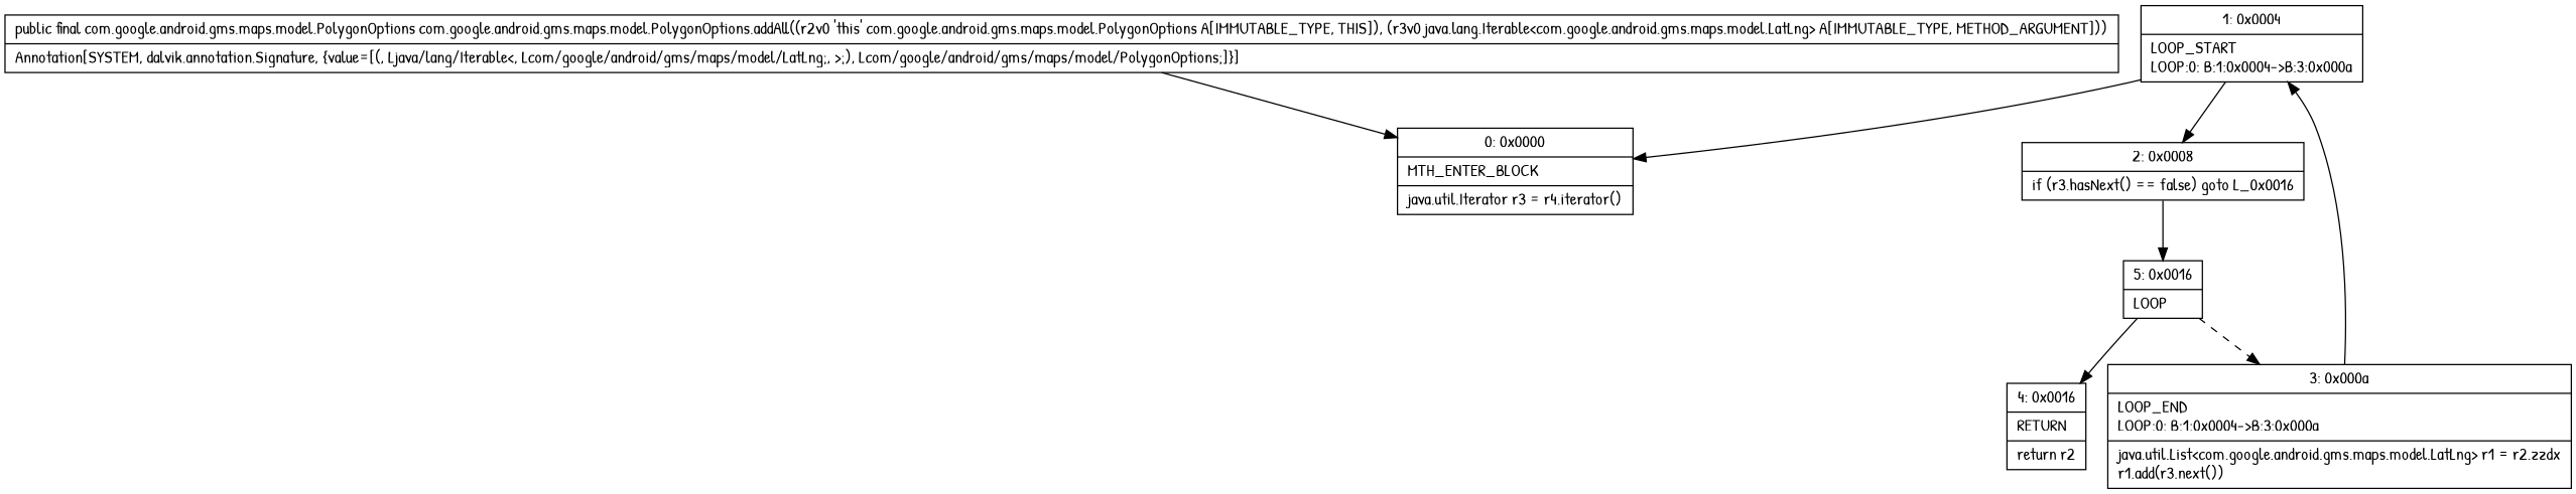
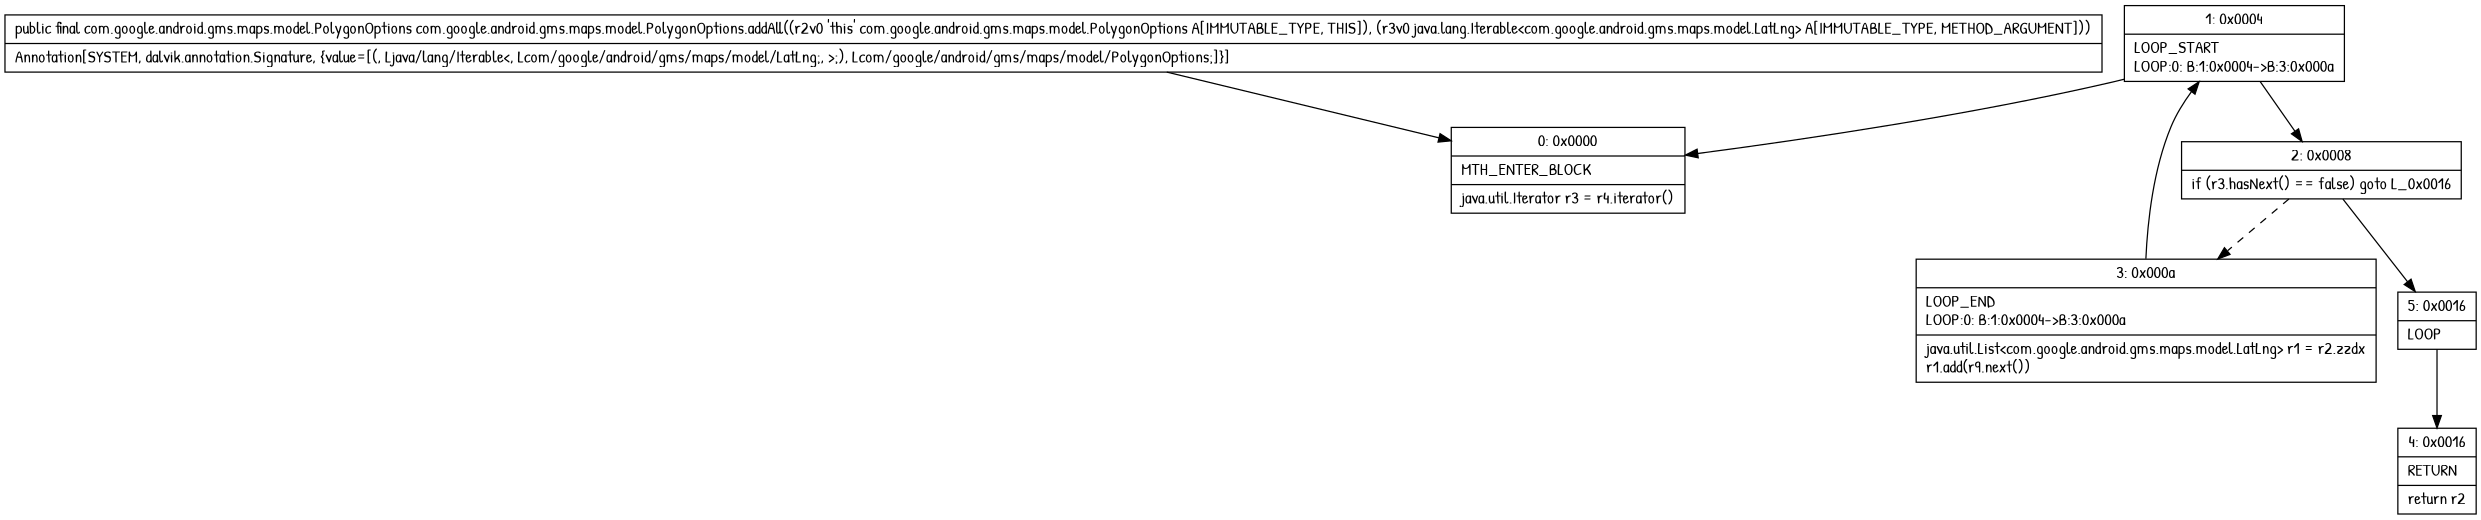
  digraph {
    fontname="Patrick Hand"
    node [fontname="Patrick Hand" shape=record]
    edge [fontname="Patrick Hand"]
    n1 [label="{0\:\ 0x0000|MTH_ENTER_BLOCK\l|java.util.Iterator r3 = r4.iterator()\l}"]
    n2 [label="{1\:\ 0x0004|LOOP_START\lLOOP:0: B:1:0x0004\-\>B:3:0x000a\l}"]
    n3 [label="{2\:\ 0x0008|if (r3.hasNext() == false) goto L_0x0016\l}"]
-   n4 [label="{3\:\ 0x000a|LOOP_END\lLOOP:0: B:1:0x0004\-\>B:3:0x000a\l|java.util.List\<com.google.android.gms.maps.model.LatLng\> r1 = r2.zzdx\lr1.add(r3.next())\l}"]
+   n4 [label="{3\:\ 0x000a|LOOP_END\lLOOP:0: B:1:0x0004\-\>B:3:0x000a\l|java.util.List\<com.google.android.gms.maps.model.LatLng\> r1 = r2.zzdx\lr1.add(r9.next())\l}"]
    n5 [label="{5\:\ 0x0016|LOOP\l}"]
    n6 [label="{4\:\ 0x0016|RETURN\l|return r2\l}"]
    n7 [label="{public final com.google.android.gms.maps.model.PolygonOptions com.google.android.gms.maps.model.PolygonOptions.addAll((r2v0 'this' com.google.android.gms.maps.model.PolygonOptions A[IMMUTABLE_TYPE, THIS]), (r3v0 java.lang.Iterable\<com.google.android.gms.maps.model.LatLng\> A[IMMUTABLE_TYPE, METHOD_ARGUMENT]))  | Annotation[SYSTEM, dalvik.annotation.Signature, \{value=[(, Ljava\/lang\/Iterable\<, Lcom\/google\/android\/gms\/maps\/model\/LatLng;, \>;), Lcom\/google\/android\/gms\/maps\/model\/PolygonOptions;]\}]\l}"]
    n2 -> n1
    n2 -> n3
-   n5 -> n4 [style=dashed]
+   n3 -> n4 [style=dashed]
    n3 -> n5
    n4 -> n2
    n5 -> n6
    n7 -> n1
  }
